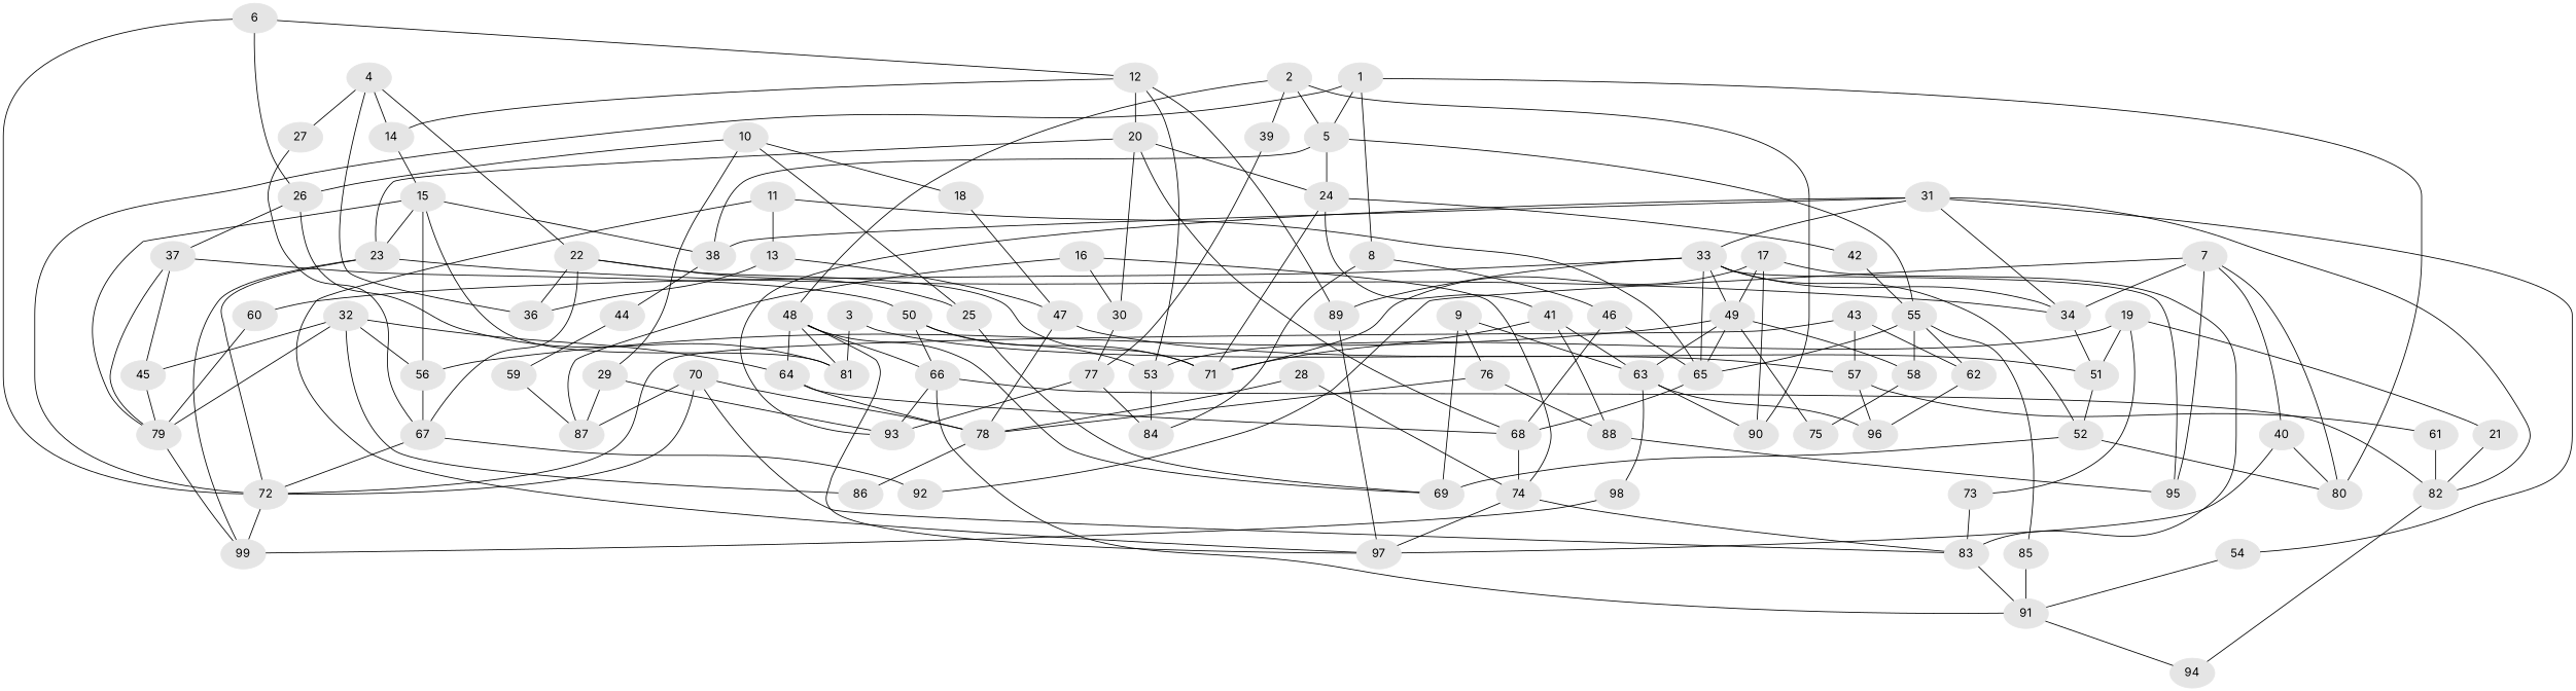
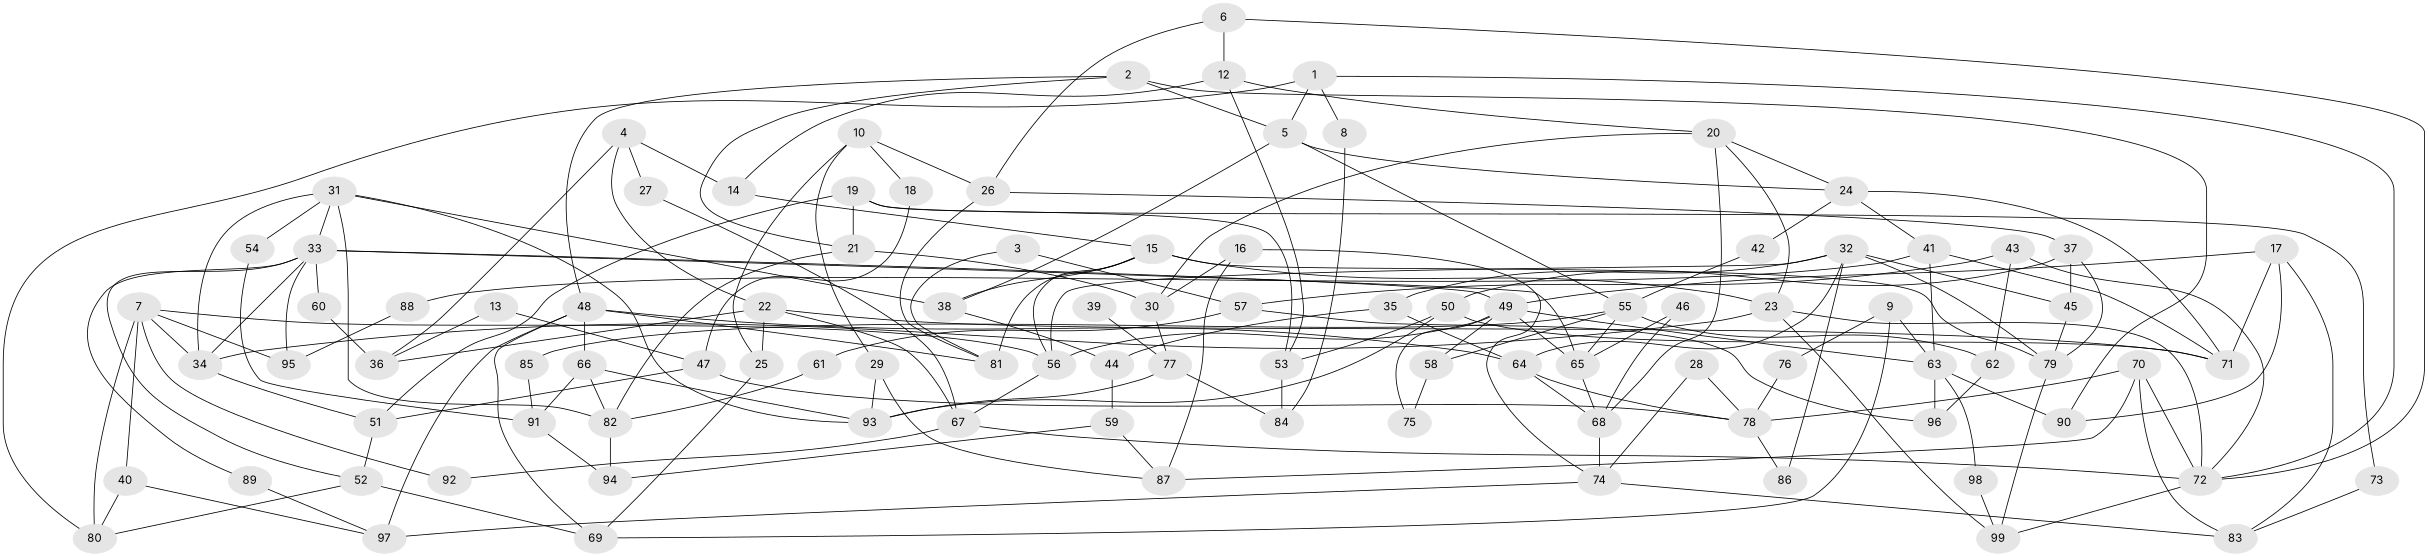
  graph {
    fontname=Inter
    node [color=gray90 fontname=Inter style=filled]
    edge [fontname=Inter]
    1
    5
    8
    72
    80
    24
    38
    55
    46
    84
    99
    2
    39
    48
    90
    77
    81
    69
    97
    64
    66
    3
    57
    61
    96
    4
    14
    22
    27
    36
    15
    25
    71
    67
    41
    42
    44
    65
    62
    58
    85
    6
    12
    26
    20
    53
    89
    37
    7
    34
    40
    56
    92
    95
    51
    68
    9
    63
    76
    98
    78
    88
    10
    18
    29
    47
    87
    93
-   11
    13
    59
    94
    23
    30
    79
    16
    74
    83
    17
    49
    75
    91
    19
    21
    73
    82
    52
    45
    50
    28
    86
    31
    33
    54
    60
    32
+   35
    43
    70
    1 -- 5
    1 -- 8
    1 -- 72
    1 -- 80
    5 -- 24
    5 -- 38
    5 -- 55
-   8 -- 46
    8 -- 84
    72 -- 99
    24 -- 71
    24 -- 41
    24 -- 42
    38 -- 44
    55 -- 65
    55 -- 62
    55 -- 58
    55 -- 85
    46 -- 65
    46 -- 68
    2 -- 5
-   2 -- 39
+   2 -- 21
    2 -- 48
    2 -- 90
    39 -- 77
    48 -- 81
    48 -- 69
    48 -- 97
    48 -- 64
    48 -- 66
    77 -- 84
    77 -- 93
    64 -- 68
    64 -- 78
    66 -- 93
    66 -- 91
    66 -- 82
    3 -- 81
    3 -- 57
    57 -- 61
    57 -- 96
    61 -- 82
    4 -- 14
    4 -- 22
    4 -- 27
    4 -- 36
    14 -- 15
    22 -- 36
    22 -- 25
    22 -- 71
    22 -- 67
    27 -- 67
    15 -- 38
    15 -- 81
    15 -- 56
    15 -- 23
    15 -- 79
    25 -- 69
    67 -- 72
    67 -- 92
    41 -- 71
    41 -- 63
    41 -- 88
    42 -- 55
    44 -- 59
    65 -- 68
    62 -- 96
    58 -- 75
    85 -- 91
    6 -- 72
    6 -- 12
    6 -- 26
    12 -- 14
    12 -- 20
    12 -- 53
-   12 -- 89
    26 -- 81
    26 -- 37
    20 -- 24
    20 -- 68
    20 -- 23
    20 -- 30
    53 -- 84
    89 -- 97
    37 -- 79
    37 -- 45
    37 -- 50
    7 -- 80
    7 -- 34
    7 -- 40
+   7 -- 56
    7 -- 92
    7 -- 95
    34 -- 51
    40 -- 80
    40 -- 97
    56 -- 67
    51 -- 52
    68 -- 74
    9 -- 69
    9 -- 63
    9 -- 76
    63 -- 90
    63 -- 96
    63 -- 98
    76 -- 78
-   76 -- 88
    98 -- 99
    78 -- 86
    88 -- 95
    10 -- 25
    10 -- 26
    10 -- 18
    10 -- 29
    18 -- 47
    29 -- 87
    29 -- 93
    47 -- 51
    47 -- 78
-   11 -- 97
-   11 -- 65
-   11 -- 13
    13 -- 36
    13 -- 47
    59 -- 87
+   59 -- 94
    23 -- 72
    23 -- 99
    23 -- 34
    30 -- 77
    79 -- 99
    16 -- 87
    16 -- 30
    16 -- 74
    74 -- 97
    74 -- 83
-   83 -- 91
    17 -- 90
    17 -- 71
    17 -- 83
    17 -- 49
    49 -- 65
    49 -- 58
    49 -- 56
    49 -- 63
    49 -- 75
    91 -- 94
    19 -- 53
    19 -- 51
    19 -- 21
    19 -- 73
+   21 -- 30
    21 -- 82
    73 -- 83
    82 -- 94
    52 -- 80
    52 -- 69
    45 -- 79
-   50 -- 66
+   50 -- 93
    50 -- 71
    50 -- 53
    28 -- 78
    28 -- 74
    31 -- 38
    31 -- 34
    31 -- 93
    31 -- 82
    31 -- 33
    31 -- 54
    33 -- 65
    33 -- 89
    33 -- 34
    33 -- 95
    33 -- 49
    33 -- 52
    33 -- 60
    54 -- 91
-   60 -- 79
+   60 -- 36
    32 -- 64
    32 -- 56
    32 -- 79
    32 -- 45
    32 -- 86
+   32 -- 35
+   35 -- 64
+   35 -- 44
    43 -- 72
    43 -- 57
    43 -- 62
    70 -- 72
    70 -- 78
    70 -- 87
    70 -- 83
  }
